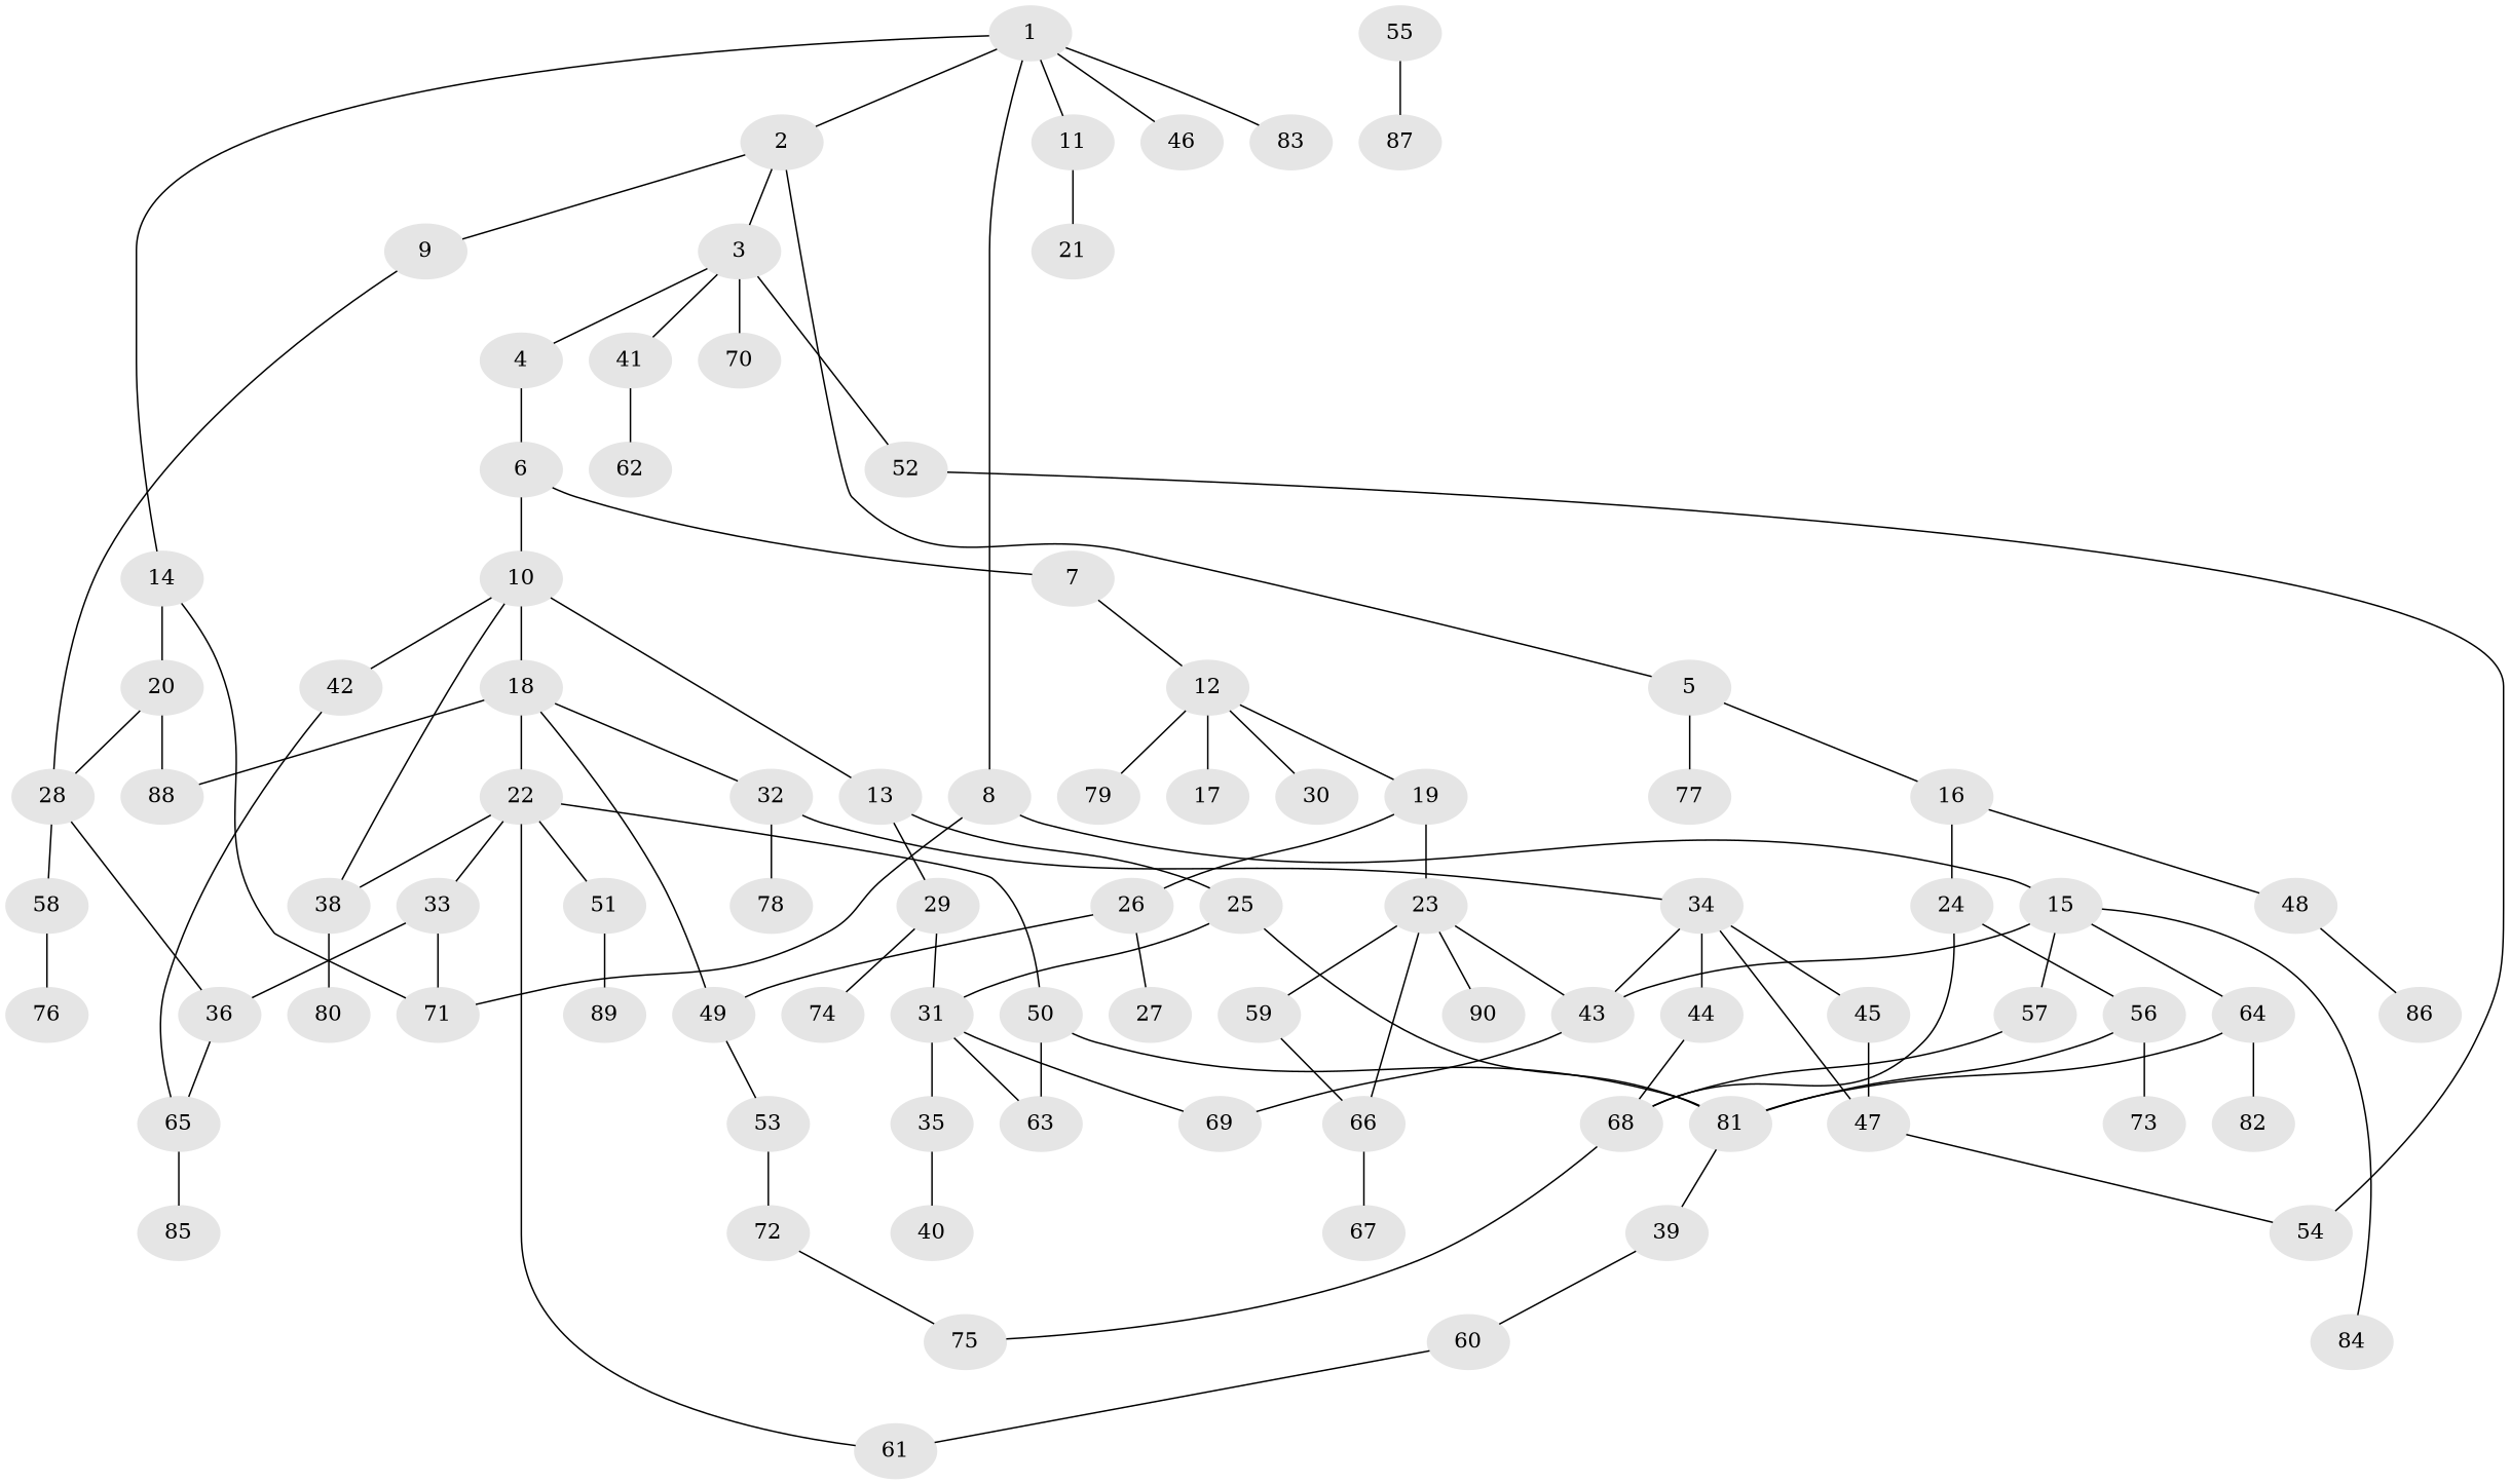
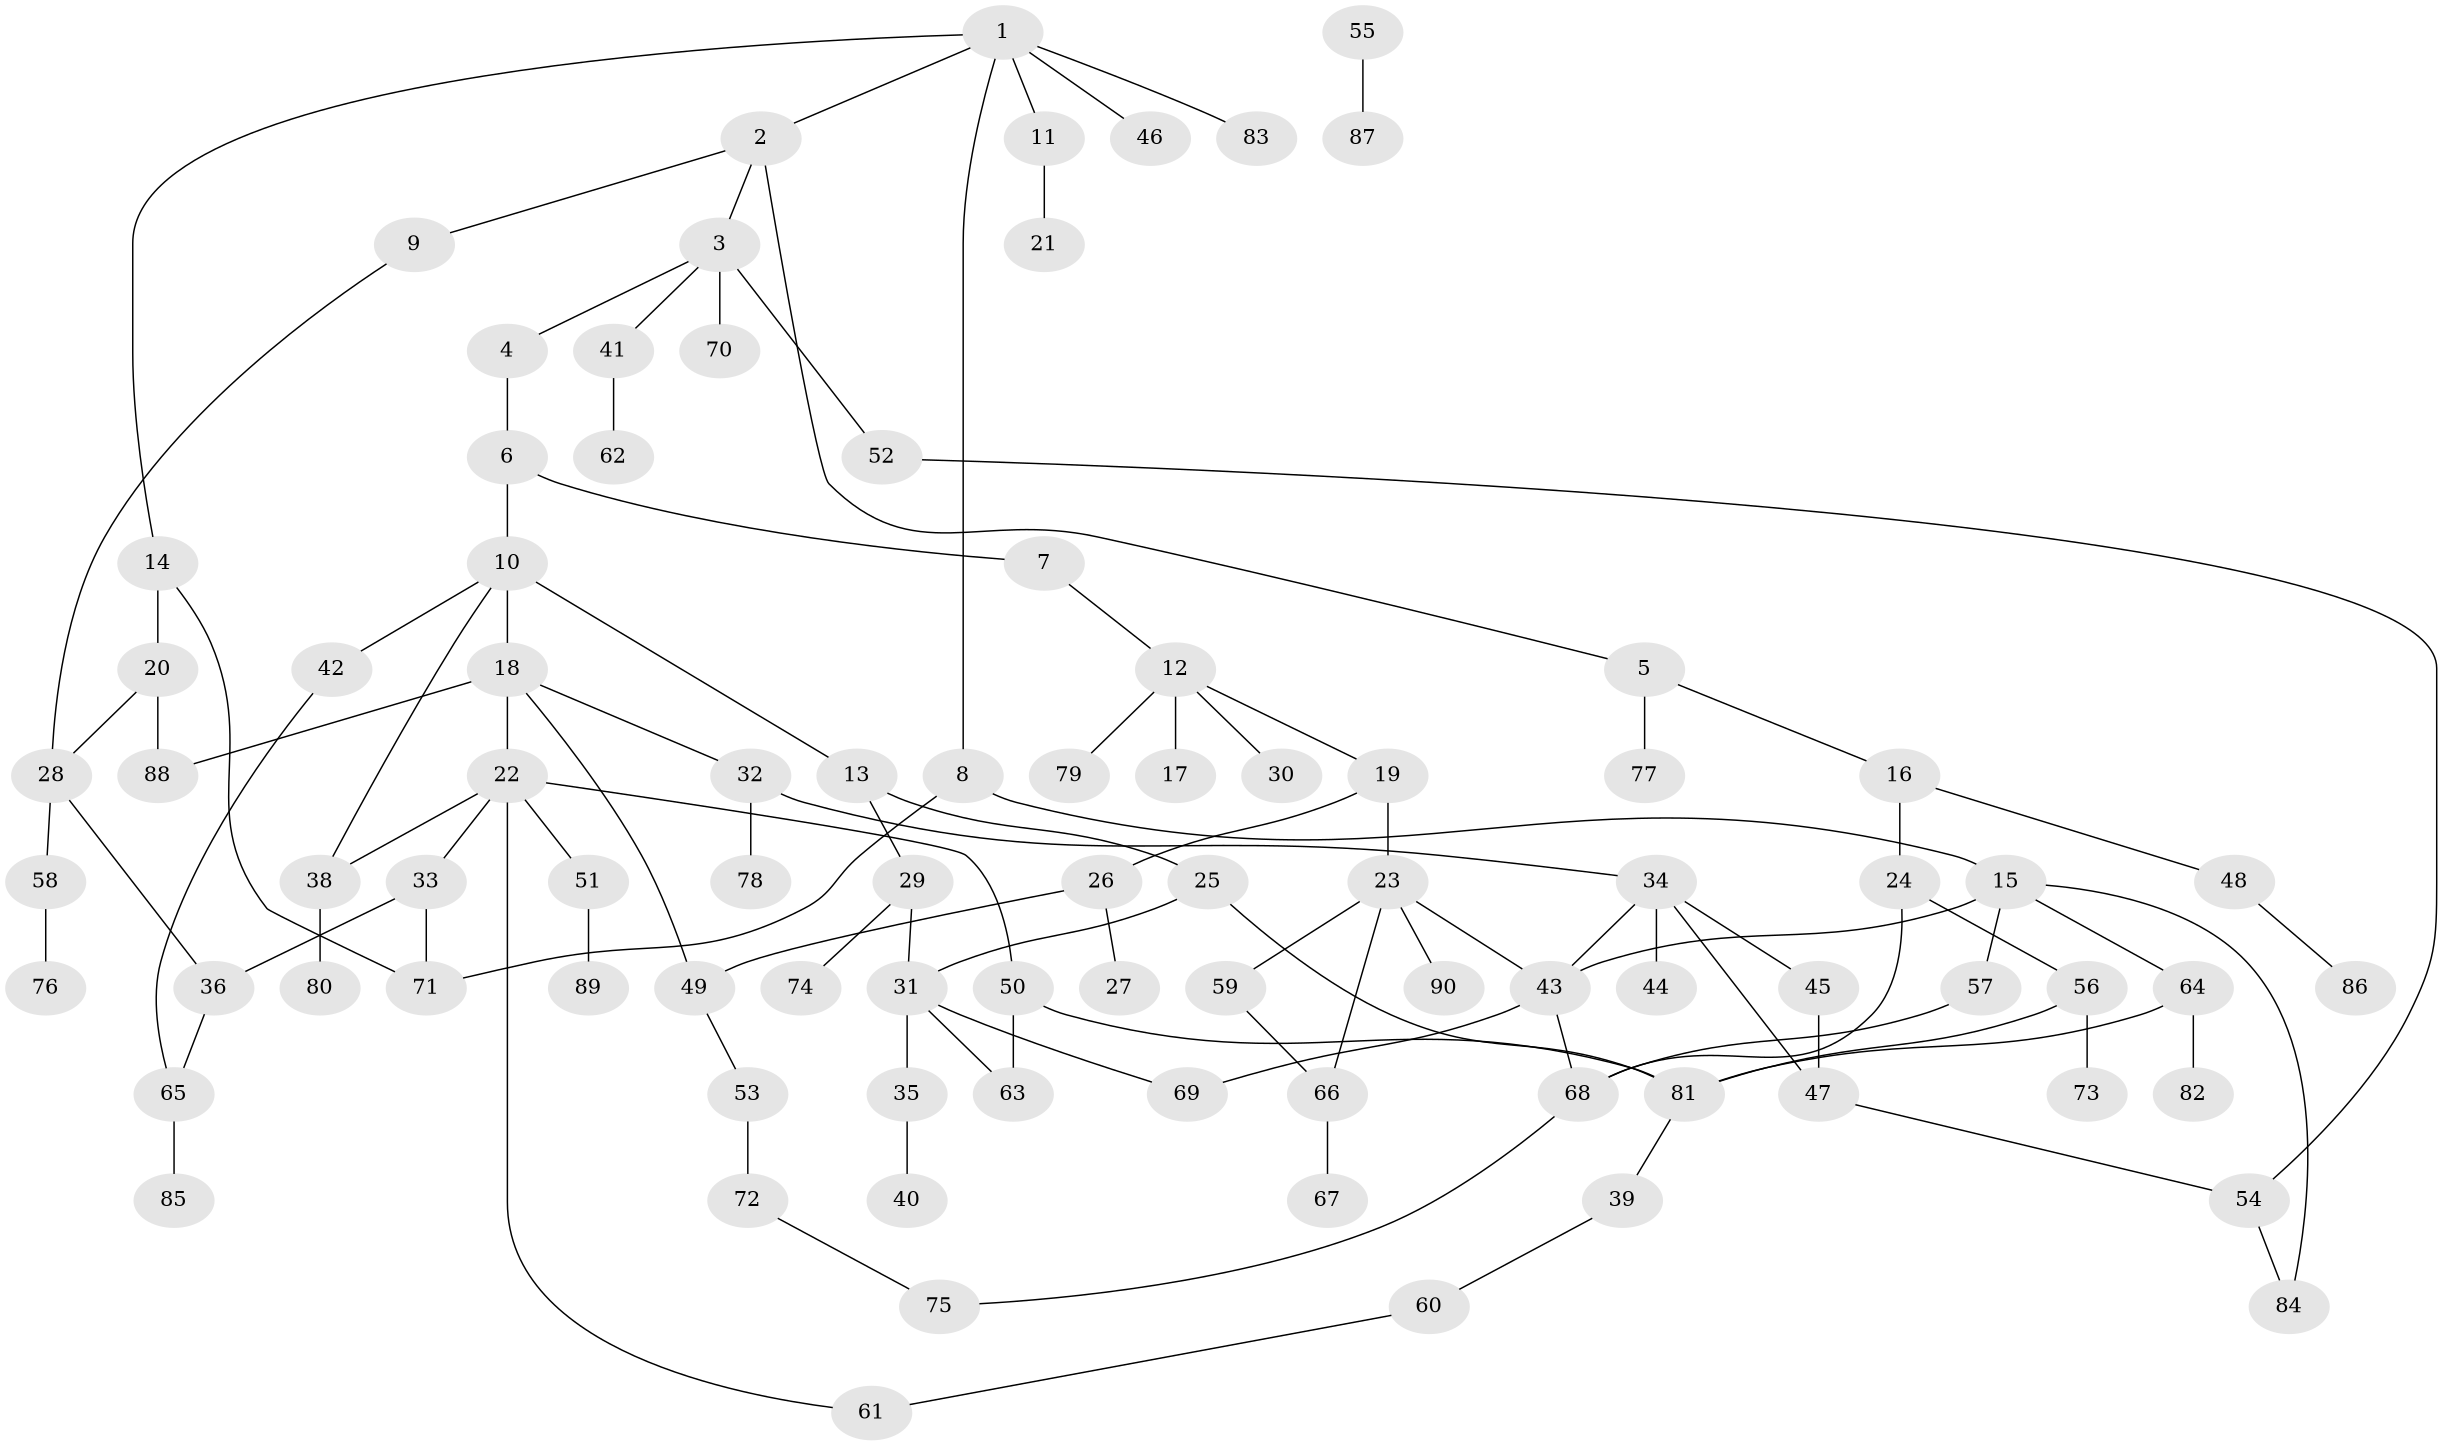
  graph {
    node [color=gray90 style=filled]
    1
    2
    8
    11
    14
    46
    83
    3
    5
    9
    15
    71
    21
    20
    4
    41
    52
    70
    16
    77
    28
    6
    62
    54
    7
    10
    24
    48
    12
    13
    18
    38
    42
    17
    19
    30
    79
    43
    57
    64
    84
    36
    58
    25
    29
    22
    32
    49
    88
    80
    65
    23
    26
    31
    81
    74
    68
    69
    82
    56
    86
    33
    50
    51
    61
    34
    78
    53
    59
    66
    90
    27
    63
    89
    67
    73
    75
    35
    39
    76
    40
    44
    45
    47
    60
    85
    55
    87
    72
    1 -- 2
    1 -- 8
    1 -- 11
    1 -- 14
    1 -- 46
    1 -- 83
    2 -- 3
    2 -- 5
    2 -- 9
    8 -- 15
    8 -- 71
    11 -- 21
    14 -- 71
    14 -- 20
    3 -- 4
    3 -- 41
    3 -- 52
    3 -- 70
    5 -- 16
    5 -- 77
    9 -- 28
    15 -- 43
    15 -- 57
    15 -- 64
    15 -- 84
    20 -- 28
    20 -- 88
    4 -- 6
    41 -- 62
    52 -- 54
    16 -- 24
    16 -- 48
    28 -- 36
    28 -- 58
    6 -- 7
    6 -- 10
+   54 -- 84
    7 -- 12
    10 -- 13
    10 -- 18
    10 -- 38
    10 -- 42
    24 -- 68
    24 -- 56
    48 -- 86
    12 -- 17
    12 -- 19
    12 -- 30
    12 -- 79
    13 -- 25
    13 -- 29
    18 -- 22
    18 -- 32
    18 -- 49
    18 -- 88
    38 -- 80
    42 -- 65
    19 -- 23
    19 -- 26
-   44 -- 68
+   43 -- 68
    43 -- 69
    57 -- 68
    64 -- 81
    64 -- 82
    36 -- 65
    58 -- 76
    25 -- 31
    25 -- 81
    29 -- 31
    29 -- 74
    22 -- 38
    22 -- 33
    22 -- 50
    22 -- 51
    22 -- 61
    32 -- 34
    32 -- 78
    49 -- 53
    65 -- 85
    23 -- 43
    23 -- 59
    23 -- 66
    23 -- 90
    26 -- 49
    26 -- 27
    31 -- 69
    31 -- 63
    31 -- 35
    81 -- 39
    68 -- 75
    56 -- 81
    56 -- 73
    33 -- 71
    33 -- 36
    50 -- 81
    50 -- 63
    51 -- 89
    34 -- 43
    34 -- 44
    34 -- 45
    34 -- 47
    53 -- 72
    59 -- 66
    66 -- 67
    35 -- 40
    39 -- 60
    45 -- 47
    47 -- 54
    60 -- 61
    55 -- 87
    72 -- 75
  }
